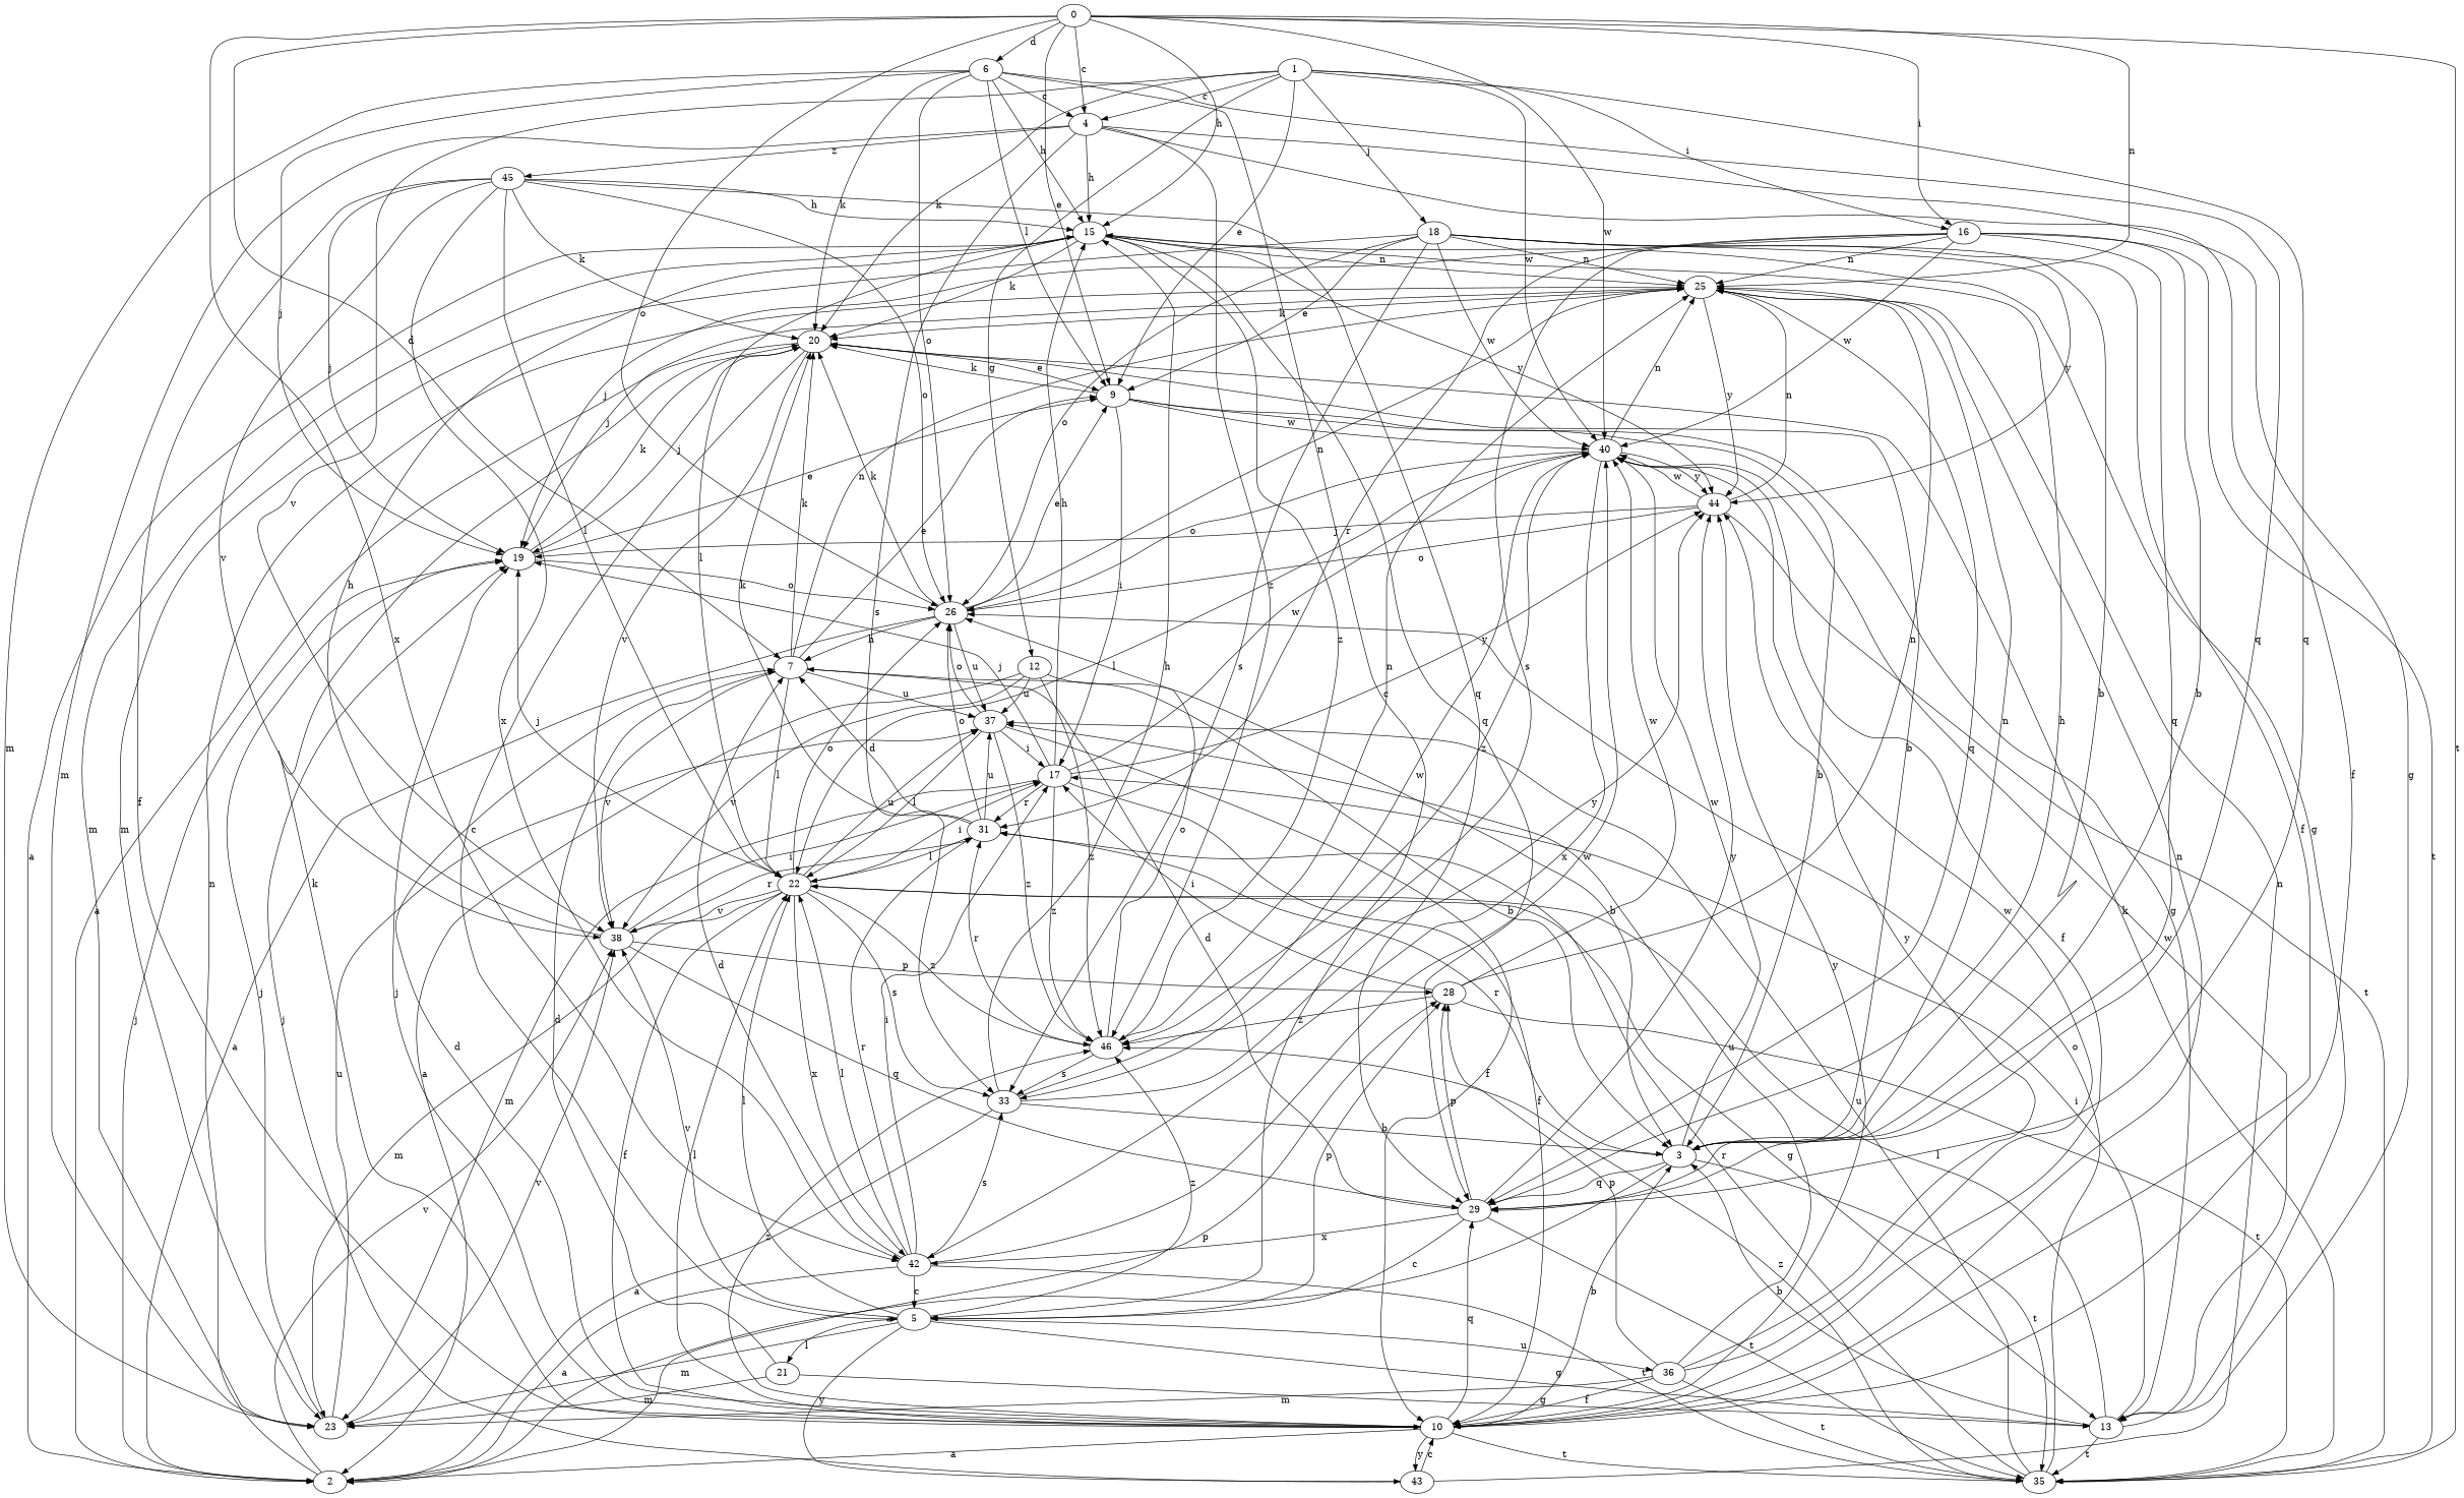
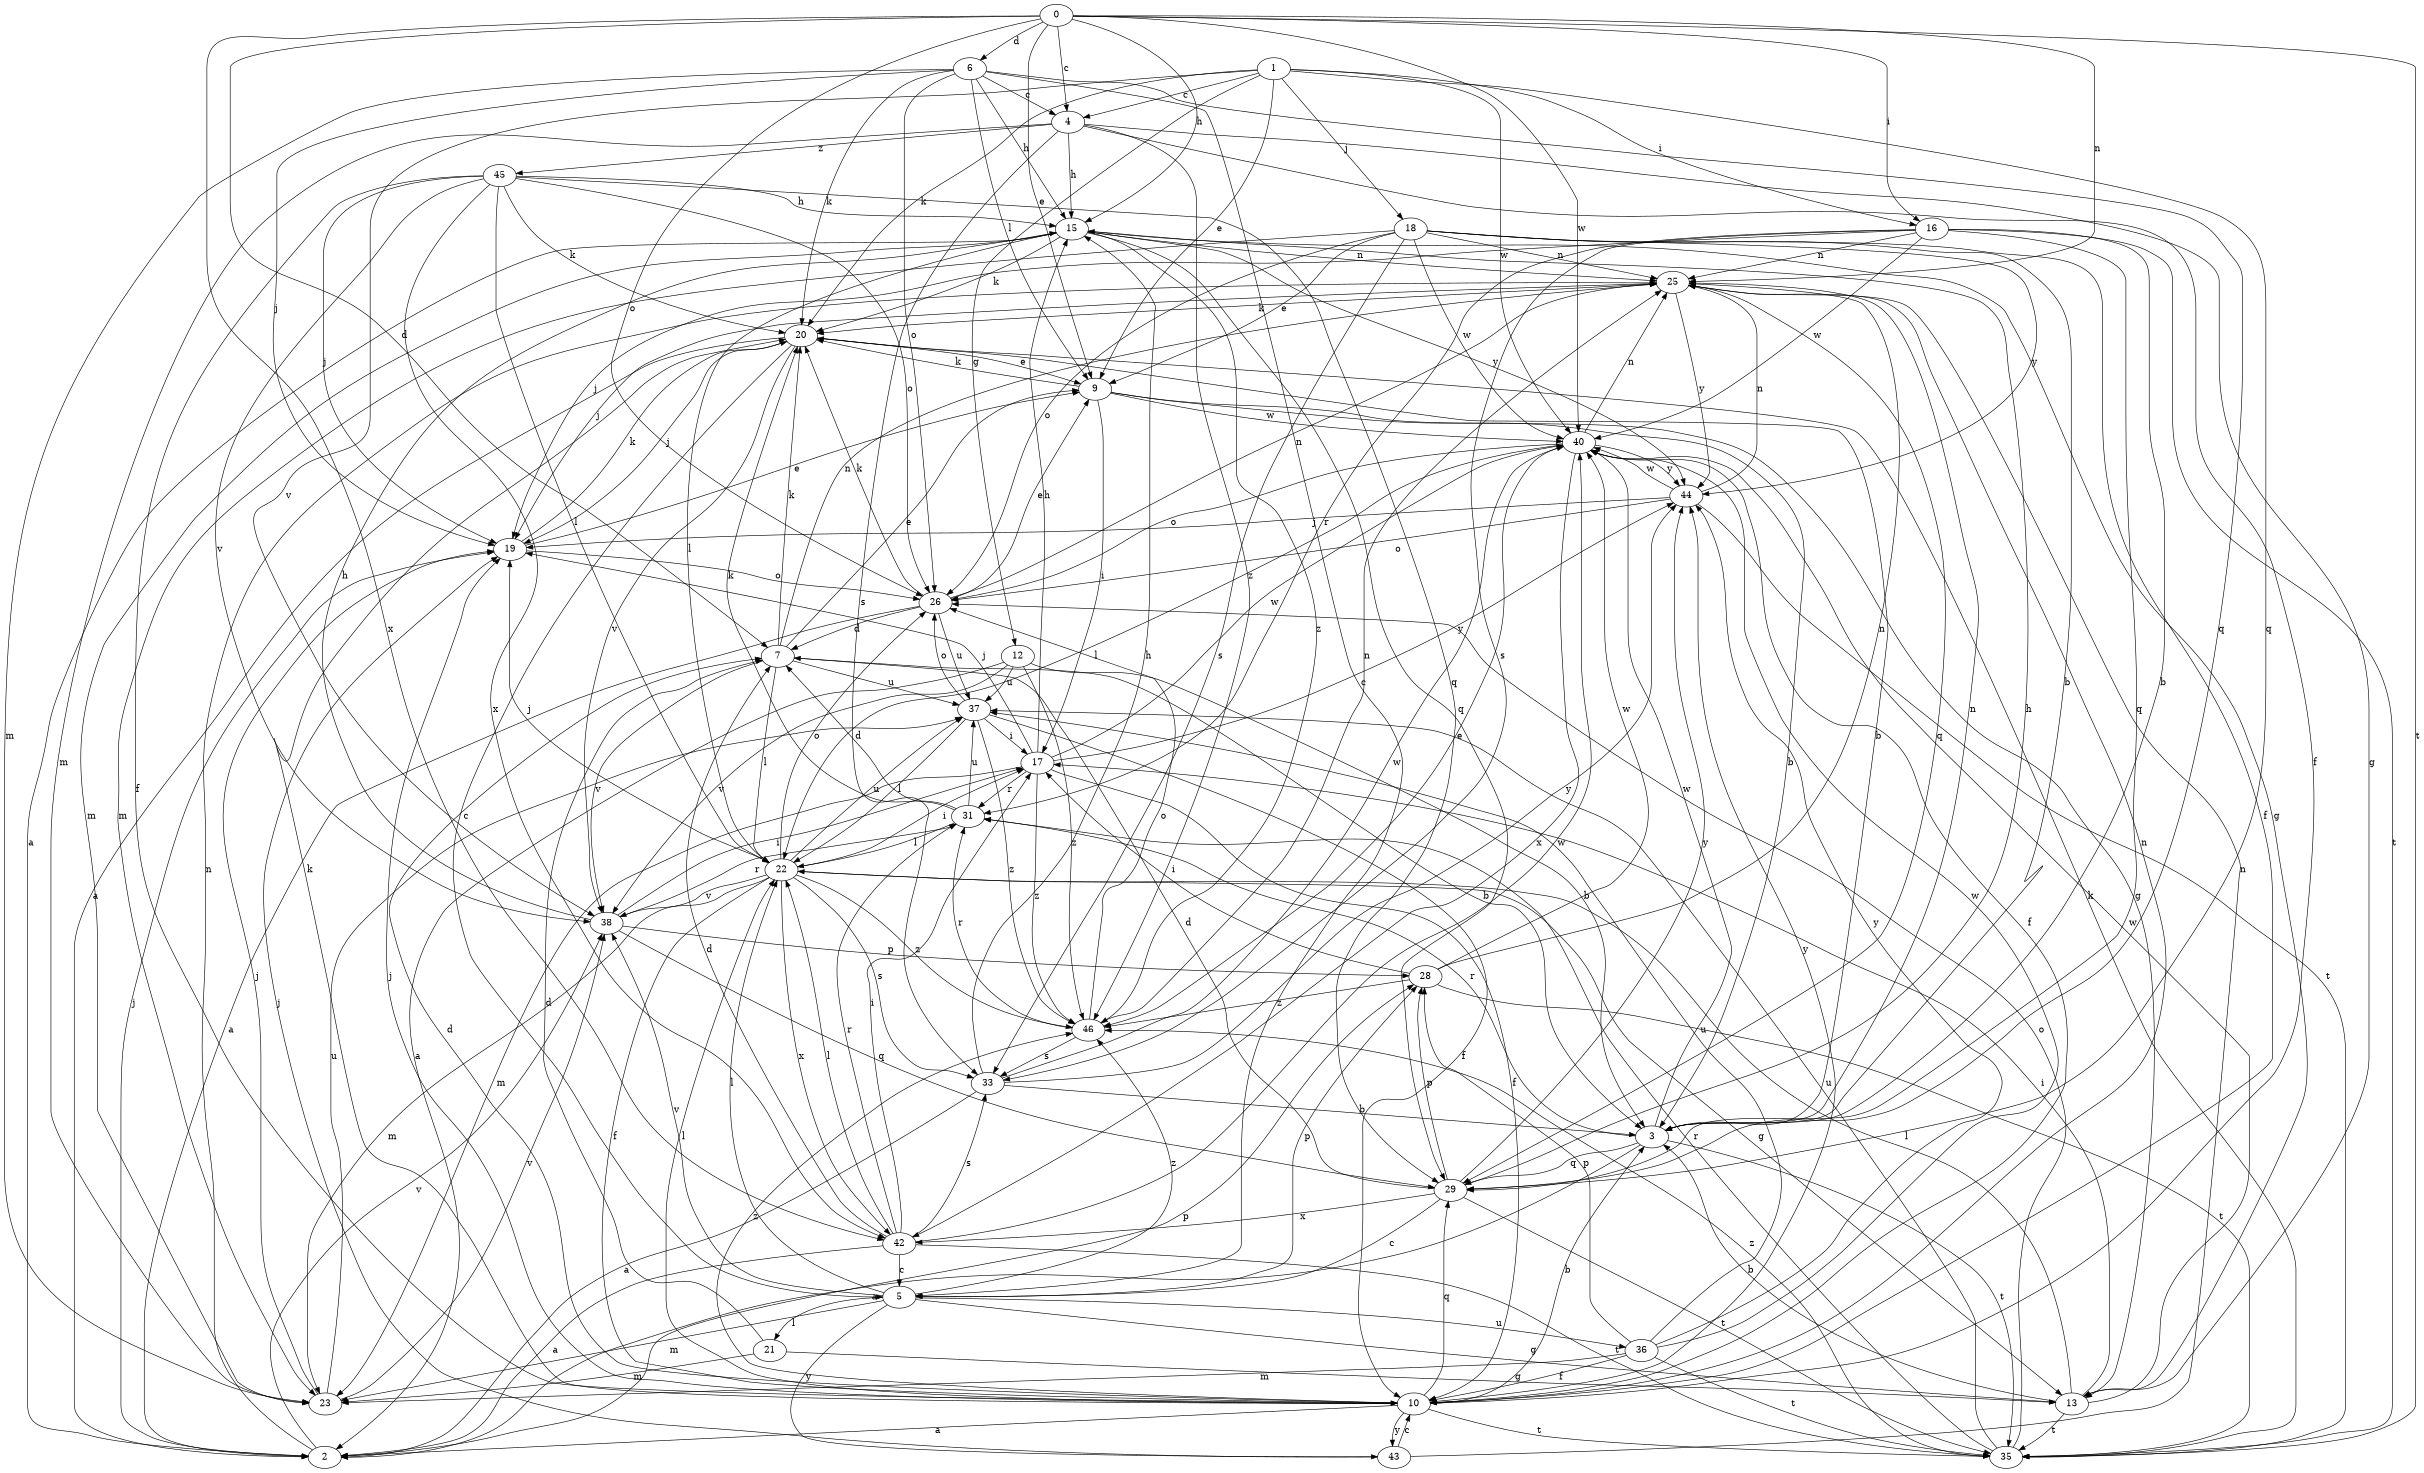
  strict digraph {
    0
    4
    6
    7
    9
    15
    16
    25
    26
    35
    40
    42
    10
    13
    23
    33
    45
    46
    20
    29
    19
    5
    38
    3
    22
    37
    17
    2
    44
    31
    1
    12
    18
    28
    43
    21
    36
    0 -> 4 [label=c]
    0 -> 6 [label=d]
    0 -> 7 [label=d]
    0 -> 9 [label=e]
    0 -> 15 [label=h]
    0 -> 16 [label=i]
    0 -> 25 [label=n]
    0 -> 26 [label=o]
    0 -> 35 [label=t]
    0 -> 40 [label=w]
    0 -> 42 [label=x]
    4 -> 15 [label=h]
    4 -> 10 [label=f]
    4 -> 13 [label=g]
    4 -> 23 [label=m]
    4 -> 33 [label=s]
    4 -> 45 [label=z]
    4 -> 46 [label=z]
    6 -> 4 [label=c]
    6 -> 9 [label=l]
    6 -> 15 [label=h]
    6 -> 26 [label=o]
    6 -> 23 [label=m]
    6 -> 20 [label=k]
    6 -> 29 [label=q]
    6 -> 19 [label=j]
    6 -> 5 [label=c]
    7 -> 9 [label=e]
    7 -> 25 [label=n]
    7 -> 20 [label=k]
    7 -> 38 [label=v]
    7 -> 3 [label=b]
    7 -> 22 [label=l]
    7 -> 37 [label=u]
    9 -> 40 [label=w]
    9 -> 13 [label=g]
    9 -> 20 [label=k]
    9 -> 3 [label=b]
    9 -> 17 [label=i]
    15 -> 25 [label=n]
    15 -> 13 [label=g]
    15 -> 23 [label=m]
    15 -> 46 [label=z]
    15 -> 20 [label=k]
    15 -> 29 [label=q]
    15 -> 22 [label=l]
    15 -> 2 [label=a]
    15 -> 44 [label=y]
    16 -> 25 [label=n]
    16 -> 35 [label=t]
    16 -> 40 [label=w]
    16 -> 33 [label=s]
    16 -> 29 [label=q]
    16 -> 19 [label=j]
    16 -> 3 [label=b]
    16 -> 31 [label=r]
    25 -> 20 [label=k]
    25 -> 29 [label=q]
    25 -> 19 [label=j]
    25 -> 44 [label=y]
-   26 -> 7 [label=h]
+   26 -> 7 [label=d]
    26 -> 9 [label=e]
    26 -> 25 [label=n]
    26 -> 20 [label=k]
    26 -> 37 [label=u]
    26 -> 2 [label=a]
    35 -> 26 [label=o]
    35 -> 46 [label=z]
    35 -> 20 [label=k]
    35 -> 37 [label=u]
    35 -> 31 [label=r]
    40 -> 25 [label=n]
    40 -> 26 [label=o]
    40 -> 42 [label=x]
    40 -> 10 [label=f]
-   40 -> 46 [label=z]
+   40 -> 46 [label=e]
    40 -> 22 [label=l]
    40 -> 44 [label=y]
    42 -> 7 [label=d]
    42 -> 35 [label=t]
    42 -> 40 [label=w]
    42 -> 33 [label=s]
    42 -> 5 [label=c]
    42 -> 22 [label=l]
    42 -> 17 [label=i]
    42 -> 2 [label=a]
    42 -> 31 [label=r]
    10 -> 7 [label=d]
    10 -> 25 [label=n]
    10 -> 35 [label=t]
    10 -> 46 [label=z]
    10 -> 20 [label=k]
    10 -> 29 [label=q]
    10 -> 19 [label=j]
    10 -> 3 [label=b]
    10 -> 22 [label=l]
    10 -> 2 [label=a]
    10 -> 44 [label=y]
    10 -> 43 [label=y]
    13 -> 35 [label=t]
    13 -> 40 [label=w]
    13 -> 3 [label=b]
    13 -> 22 [label=l]
    13 -> 17 [label=i]
    23 -> 19 [label=j]
    23 -> 38 [label=v]
    23 -> 37 [label=u]
    33 -> 15 [label=h]
    33 -> 40 [label=w]
    33 -> 3 [label=b]
    33 -> 2 [label=a]
    33 -> 44 [label=y]
    45 -> 15 [label=h]
    45 -> 26 [label=o]
    45 -> 42 [label=x]
    45 -> 10 [label=f]
    45 -> 20 [label=k]
    45 -> 29 [label=q]
    45 -> 19 [label=j]
    45 -> 38 [label=v]
    45 -> 22 [label=l]
    46 -> 25 [label=n]
    46 -> 26 [label=o]
    46 -> 33 [label=s]
    46 -> 31 [label=r]
    20 -> 9 [label=e]
    20 -> 19 [label=j]
    20 -> 5 [label=c]
    20 -> 38 [label=v]
    20 -> 3 [label=b]
    20 -> 2 [label=a]
    29 -> 7 [label=d]
    29 -> 15 [label=h]
    29 -> 35 [label=t]
    29 -> 42 [label=x]
    29 -> 5 [label=c]
    29 -> 44 [label=y]
    29 -> 28 [label=p]
    19 -> 9 [label=e]
    19 -> 26 [label=o]
    19 -> 20 [label=k]
    5 -> 13 [label=g]
    5 -> 23 [label=m]
    5 -> 46 [label=z]
    5 -> 38 [label=v]
    5 -> 22 [label=l]
    5 -> 28 [label=p]
    5 -> 43 [label=y]
    5 -> 21 [label=l]
    5 -> 36 [label=u]
    38 -> 15 [label=h]
    38 -> 29 [label=q]
    38 -> 17 [label=i]
    38 -> 31 [label=r]
    38 -> 28 [label=p]
    3 -> 25 [label=n]
    3 -> 35 [label=t]
    3 -> 40 [label=w]
    3 -> 29 [label=q]
    3 -> 2 [label=a]
    3 -> 31 [label=r]
    22 -> 26 [label=o]
    22 -> 42 [label=x]
    22 -> 10 [label=f]
    22 -> 13 [label=g]
    22 -> 23 [label=m]
    22 -> 33 [label=s]
    22 -> 46 [label=z]
    22 -> 19 [label=j]
    22 -> 38 [label=v]
    22 -> 37 [label=u]
    22 -> 17 [label=i]
    37 -> 26 [label=o]
    37 -> 10 [label=f]
    37 -> 46 [label=z]
    37 -> 22 [label=l]
    37 -> 17 [label=i]
    17 -> 15 [label=h]
    17 -> 40 [label=w]
    17 -> 10 [label=f]
    17 -> 23 [label=m]
    17 -> 46 [label=z]
    17 -> 19 [label=j]
    17 -> 44 [label=y]
    17 -> 31 [label=r]
    2 -> 25 [label=n]
    2 -> 19 [label=j]
    2 -> 38 [label=v]
    2 -> 28 [label=p]
    44 -> 25 [label=n]
    44 -> 26 [label=o]
    44 -> 35 [label=t]
    44 -> 40 [label=w]
    44 -> 19 [label=j]
    31 -> 7 [label=d]
-   31 -> 26 [label=o]
    31 -> 20 [label=k]
    31 -> 22 [label=l]
    31 -> 37 [label=u]
    1 -> 4 [label=c]
    1 -> 9 [label=e]
    1 -> 16 [label=i]
    1 -> 40 [label=w]
    1 -> 20 [label=k]
    1 -> 29 [label=q]
    1 -> 38 [label=v]
    1 -> 12 [label=g]
    1 -> 18 [label=j]
    12 -> 46 [label=z]
    12 -> 38 [label=v]
    12 -> 3 [label=b]
    12 -> 37 [label=u]
    12 -> 2 [label=a]
    18 -> 9 [label=e]
    18 -> 25 [label=n]
    18 -> 26 [label=o]
    18 -> 40 [label=w]
    18 -> 10 [label=f]
    18 -> 23 [label=m]
    18 -> 33 [label=s]
    18 -> 3 [label=b]
    18 -> 44 [label=y]
    28 -> 25 [label=n]
    28 -> 35 [label=t]
    28 -> 40 [label=w]
    28 -> 46 [label=z]
    28 -> 17 [label=i]
    43 -> 25 [label=n]
    43 -> 10 [label=c]
    43 -> 19 [label=j]
    21 -> 7 [label=d]
    21 -> 13 [label=g]
    21 -> 23 [label=m]
    36 -> 35 [label=t]
    36 -> 40 [label=w]
    36 -> 10 [label=f]
    36 -> 23 [label=m]
    36 -> 37 [label=u]
    36 -> 44 [label=y]
    36 -> 28 [label=p]
  }
